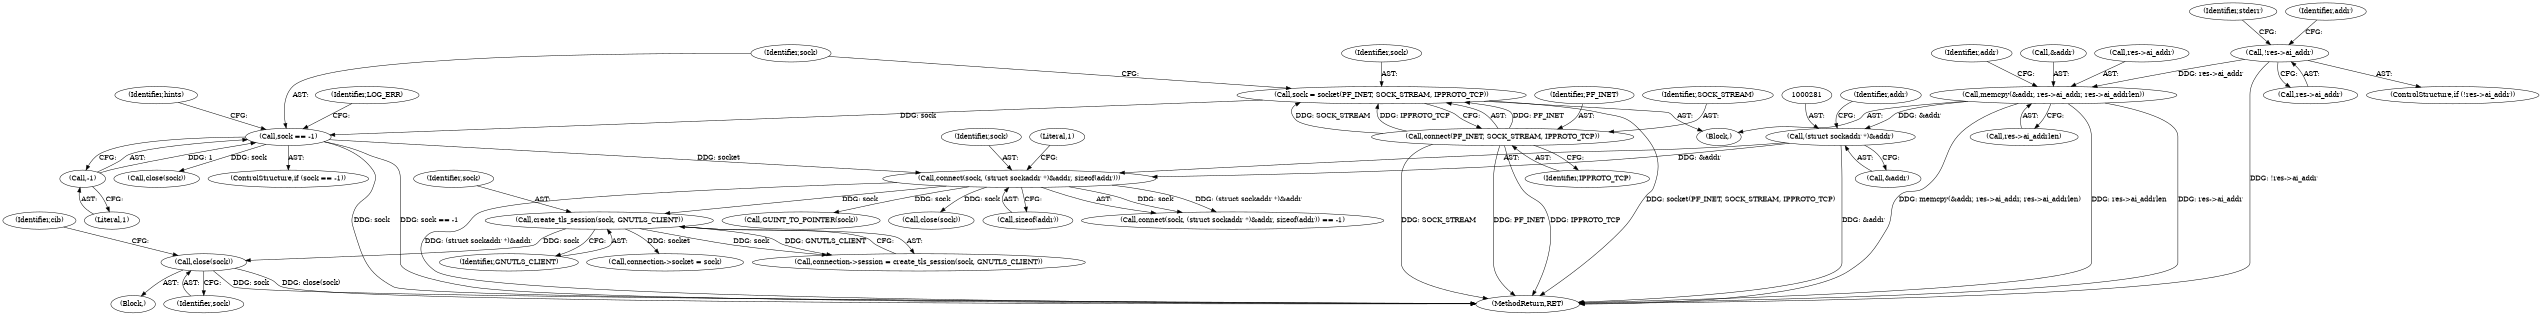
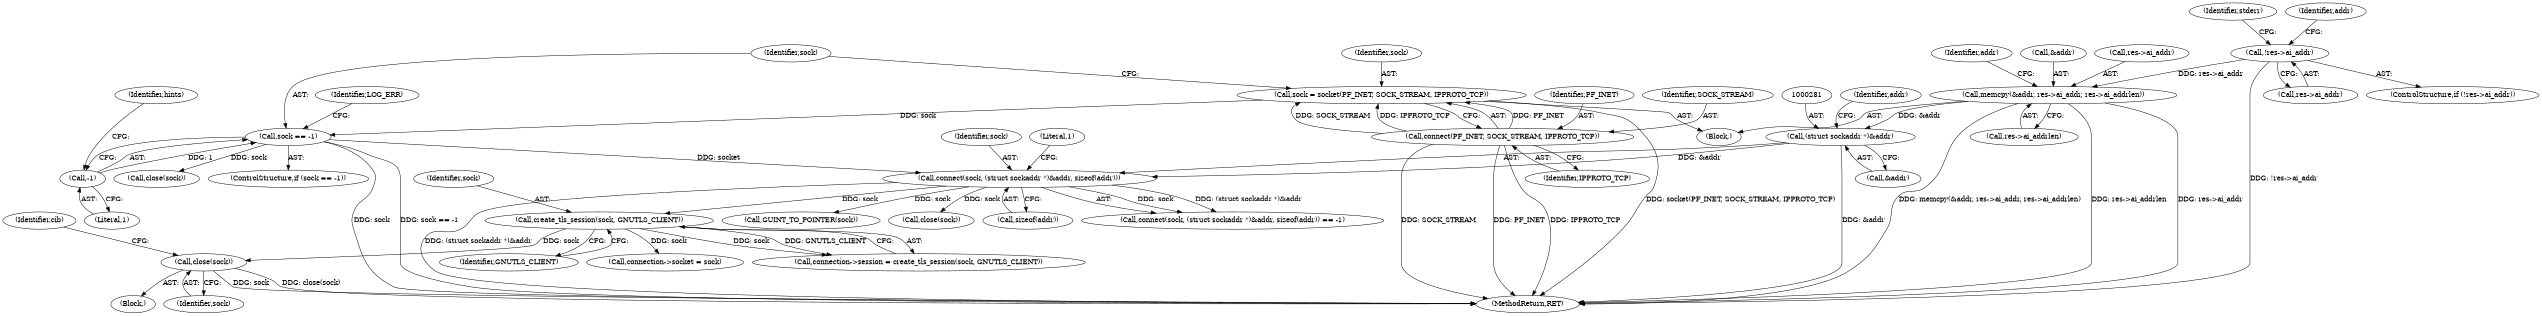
  digraph {
    n1 [label="(Call,close(sock))"]
    n2 [label="(Identifier,sock)"]
    n3 [label="(MethodReturn,RET)"]
    n4 [label="(Block,)"]
    n5 [label="(Call,create_tls_session(sock, GNUTLS_CLIENT))"]
    n6 [label="(Call,connection->socket = sock)"]
    n7 [label="(Identifier,GNUTLS_CLIENT)"]
    n8 [label="(Call,connection->session = create_tls_session(sock, GNUTLS_CLIENT))"]
    n9 [label="(Call,connect(sock, (struct sockaddr *)&addr, sizeof(addr)))"]
    n10 [label="(Call,sizeof(addr))"]
    n11 [label="(Call,connect(sock, (struct sockaddr *)&addr, sizeof(addr)) == -1)"]
    n12 [label="(Call,GUINT_TO_POINTER(sock))"]
    n13 [label="(Call,close(sock))"]
    n14 [label="(Call,sock == -1)"]
    n15 [label="(Call,-1)"]
    n16 [label="(Call,close(sock))"]
    n17 [label="(ControlStructure,if (sock == -1))"]
    n18 [label="(Literal,1)"]
    n19 [label="(Call,sock = socket(PF_INET, SOCK_STREAM, IPPROTO_TCP))"]
    n20 [label="(Call,connect(PF_INET, SOCK_STREAM, IPPROTO_TCP))"]
    n21 [label="(Block,)"]
    n22 [label="(Identifier,IPPROTO_TCP)"]
    n23 [label="(Call,(struct sockaddr *)&addr)"]
    n24 [label="(Call,&addr)"]
    n25 [label="(Call,memcpy(&addr, res->ai_addr, res->ai_addrlen))"]
    n26 [label="(Call,res->ai_addrlen)"]
    n27 [label="(Call,!res->ai_addr)"]
    n28 [label="(Call,res->ai_addr)"]
    n29 [label="(ControlStructure,if (!res->ai_addr))"]
    n30 [label="(Identifier,addr)"]
    n31 [label="(Identifier,sock)"]
    n32 [label="(Identifier,addr)"]
    n33 [label="(Identifier,stderr)"]
    n34 [label="(Identifier,addr)"]
    n35 [label="(Identifier,LOG_ERR)"]
    n36 [label="(Identifier,sock)"]
    n37 [label="(Identifier,PF_INET)"]
    n38 [label="(Identifier,SOCK_STREAM)"]
    n39 [label="(Identifier,sock)"]
    n40 [label="(Identifier,sock)"]
    n41 [label="(Call,&addr)"]
    n42 [label="(Literal,1)"]
    n43 [label="(Identifier,cib)"]
    n44 [label="(Call,res->ai_addr)"]
    n45 [label="(Identifier,hints)"]
    1000281
    n1 -> n2 [label="CFG: "]
    n1 -> n3 [label="DDG: close(sock)"]
    n1 -> n3 [label="DDG: sock"]
    n1 -> n4 [label="AST: "]
    n2 -> n1 [label="AST: "]
    n5 -> n1 [label="DDG: sock"]
-   n5 -> n6 [label="DDG: socket"]
+   n5 -> n6 [label="DDG: sock"]
    n5 -> n7 [label="CFG: "]
    n5 -> n8 [label="AST: "]
    n5 -> n8 [label="DDG: sock"]
    n5 -> n8 [label="DDG: GNUTLS_CLIENT"]
-   n7 -> n5 [label="AST: "]
+   n7 -> n5 [label="CFG: "]
    n8 -> n5 [label="CFG: "]
    n9 -> n3 [label="DDG: (struct sockaddr *)&addr"]
    n9 -> n5 [label="DDG: sock"]
    n9 -> n10 [label="CFG: "]
    n9 -> n11 [label="AST: "]
    n9 -> n11 [label="DDG: sock"]
    n9 -> n11 [label="DDG: (struct sockaddr *)&addr"]
    n9 -> n12 [label="DDG: sock"]
    n9 -> n13 [label="DDG: sock"]
    n10 -> n9 [label="AST: "]
    n14 -> n3 [label="DDG: sock"]
    n14 -> n3 [label="DDG: sock == -1"]
    n14 -> n9 [label="DDG: socket"]
    n14 -> n15 [label="CFG: "]
    n14 -> n16 [label="DDG: sock"]
    n14 -> n17 [label="AST: "]
    n15 -> n14 [label="AST: "]
    n15 -> n14 [label="DDG: 1"]
    n15 -> n18 [label="CFG: "]
    n18 -> n15 [label="AST: "]
    n19 -> n3 [label="DDG: socket(PF_INET, SOCK_STREAM, IPPROTO_TCP)"]
    n19 -> n14 [label="DDG: sock"]
    n19 -> n20 [label="CFG: "]
    n19 -> n21 [label="AST: "]
    n20 -> n3 [label="DDG: SOCK_STREAM"]
    n20 -> n3 [label="DDG: PF_INET"]
    n20 -> n3 [label="DDG: IPPROTO_TCP"]
    n20 -> n19 [label="AST: "]
    n20 -> n19 [label="DDG: PF_INET"]
    n20 -> n19 [label="DDG: SOCK_STREAM"]
    n20 -> n19 [label="DDG: IPPROTO_TCP"]
    n20 -> n22 [label="CFG: "]
    n22 -> n20 [label="AST: "]
    n23 -> n3 [label="DDG: &addr"]
    n23 -> n9 [label="AST: "]
    n23 -> n9 [label="DDG: &addr"]
    n23 -> n24 [label="CFG: "]
    n24 -> n23 [label="AST: "]
    n25 -> n3 [label="DDG: memcpy(&addr, res->ai_addr, res->ai_addrlen)"]
    n25 -> n3 [label="DDG: res->ai_addrlen"]
    n25 -> n3 [label="DDG: res->ai_addr"]
    n25 -> n21 [label="AST: "]
    n25 -> n23 [label="DDG: &addr"]
    n25 -> n26 [label="CFG: "]
    n26 -> n25 [label="AST: "]
    n27 -> n3 [label="DDG: !res->ai_addr"]
    n27 -> n25 [label="DDG: res->ai_addr"]
    n27 -> n28 [label="CFG: "]
    n27 -> n29 [label="AST: "]
    n28 -> n27 [label="AST: "]
    n30 -> n23 [label="CFG: "]
    n31 -> n14 [label="AST: "]
    n31 -> n19 [label="CFG: "]
    n32 -> n25 [label="CFG: "]
    n33 -> n27 [label="CFG: "]
    n34 -> n27 [label="CFG: "]
    n35 -> n14 [label="CFG: "]
    n36 -> n5 [label="AST: "]
    n37 -> n20 [label="AST: "]
    n38 -> n20 [label="AST: "]
    n39 -> n19 [label="AST: "]
    n40 -> n9 [label="AST: "]
    n41 -> n25 [label="AST: "]
    n42 -> n9 [label="CFG: "]
    n43 -> n1 [label="CFG: "]
    n44 -> n25 [label="AST: "]
-   n45 -> n14 [label="CFG: "]
+   n45 -> n15 [label="CFG: "]
    1000281 -> n23 [label="AST: "]
  }
